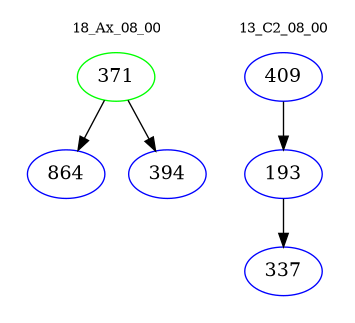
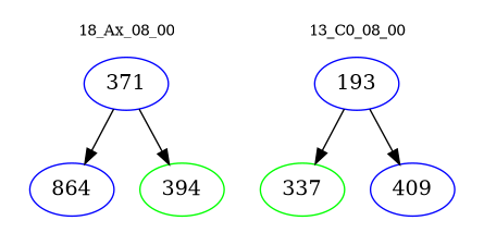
  digraph {
    node [color=blue]
    edge [color=black]
-   n1 [color=green label=371]
+   n1 [label=371]
    n2 [label=864]
-   n3 [label=394]
+   n3 [color=green label=394]
    n4 [label=193]
-   n5 [label=337]
+   n5 [color=green label=337]
    n6 [label=409]
    subgraph cluster_1 {
      color=white
      fontsize=10
      label="18_Ax_08_00"
      n1
      n2
      n3
    }
    subgraph cluster_2 {
      color=white
      fontsize=10
-     label="13_C2_08_00"
+     label="13_C0_08_00"
      n4
      n5
      n6
    }
    n1 -> n2
    n1 -> n3
    n4 -> n5
-   n6 -> n4
+   n4 -> n6
  }
